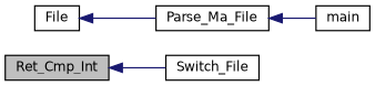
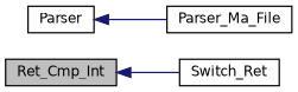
  digraph {
    rankdir=LR
    node [color=black fillcolor=white fontname=Helvetica fontsize=10 shape=record style=filled]
    edge [color=midnightblue dir=back fontname=Helvetica fontsize=10 labelfontname=Helvetica labelfontsize=10 style=solid]
    n1 [fillcolor=grey75 fontcolor=black height=0.2 label=Ret_Cmp_Int width=0.4]
-   n2 [height=0.2 label=Switch_File width=0.4]
-   n3 [height=0.2 label=File width=0.4]
-   n4 [height=0.2 label=Parse_Ma_File width=0.4]
-   n5 [height=0.2 label=main width=0.4]
+   n2 [height=0.2 label=Switch_Ret width=0.4]
+   n3 [height=0.2 label=Parser width=0.4]
+   n4 [height=0.2 label=Parser_Ma_File width=0.4]
    n1 -> n2
    n3 -> n4
-   n4 -> n5
  }
